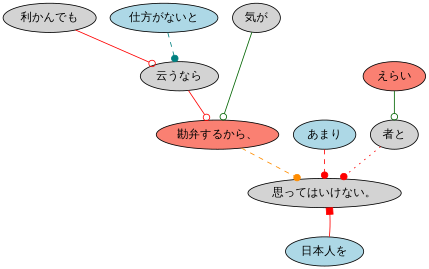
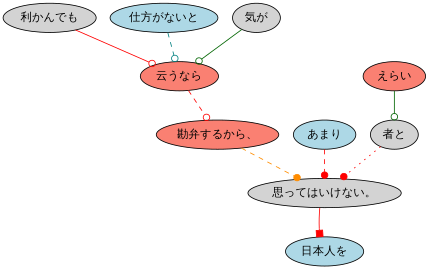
  digraph {
    node [fillcolor=lightgrey style=filled]
    edge [arrowhead=odot color=red style=solid]
    n1 [label="気が"]
-   n2 [label="云うなら"]
+   n2 [fillcolor=salmon label="云うなら"]
    n3 [fillcolor=salmon label="勘弁するから、"]
    n4 [label="利かんでも"]
    n5 [fillcolor=lightblue label="仕方がないと"]
    n6 [label="思ってはいけない。"]
    n7 [fillcolor=lightblue label="あまり"]
    n8 [fillcolor=lightblue label="日本人を"]
    n9 [fillcolor=salmon label="えらい"]
    n10 [label="者と"]
-   n1 -> n3 [color=darkgreen]
-   n2 -> n3
+   n1 -> n2 [color=darkgreen]
+   n2 -> n3 [style=dashed]
    n3 -> n6 [arrowhead=dot color=darkorange style=dashed]
    n4 -> n2
-   n5 -> n2 [arrowhead=dot color=teal style=dashed]
+   n5 -> n2 [color=teal style=dashed]
    n7 -> n6 [arrowhead=dot style=dashed]
-   n8 -> n6 [arrowhead=box]
+   n6 -> n8 [arrowhead=box]
    n9 -> n10 [color=darkgreen]
    n10 -> n6 [arrowhead=dot style=dotted]
  }
